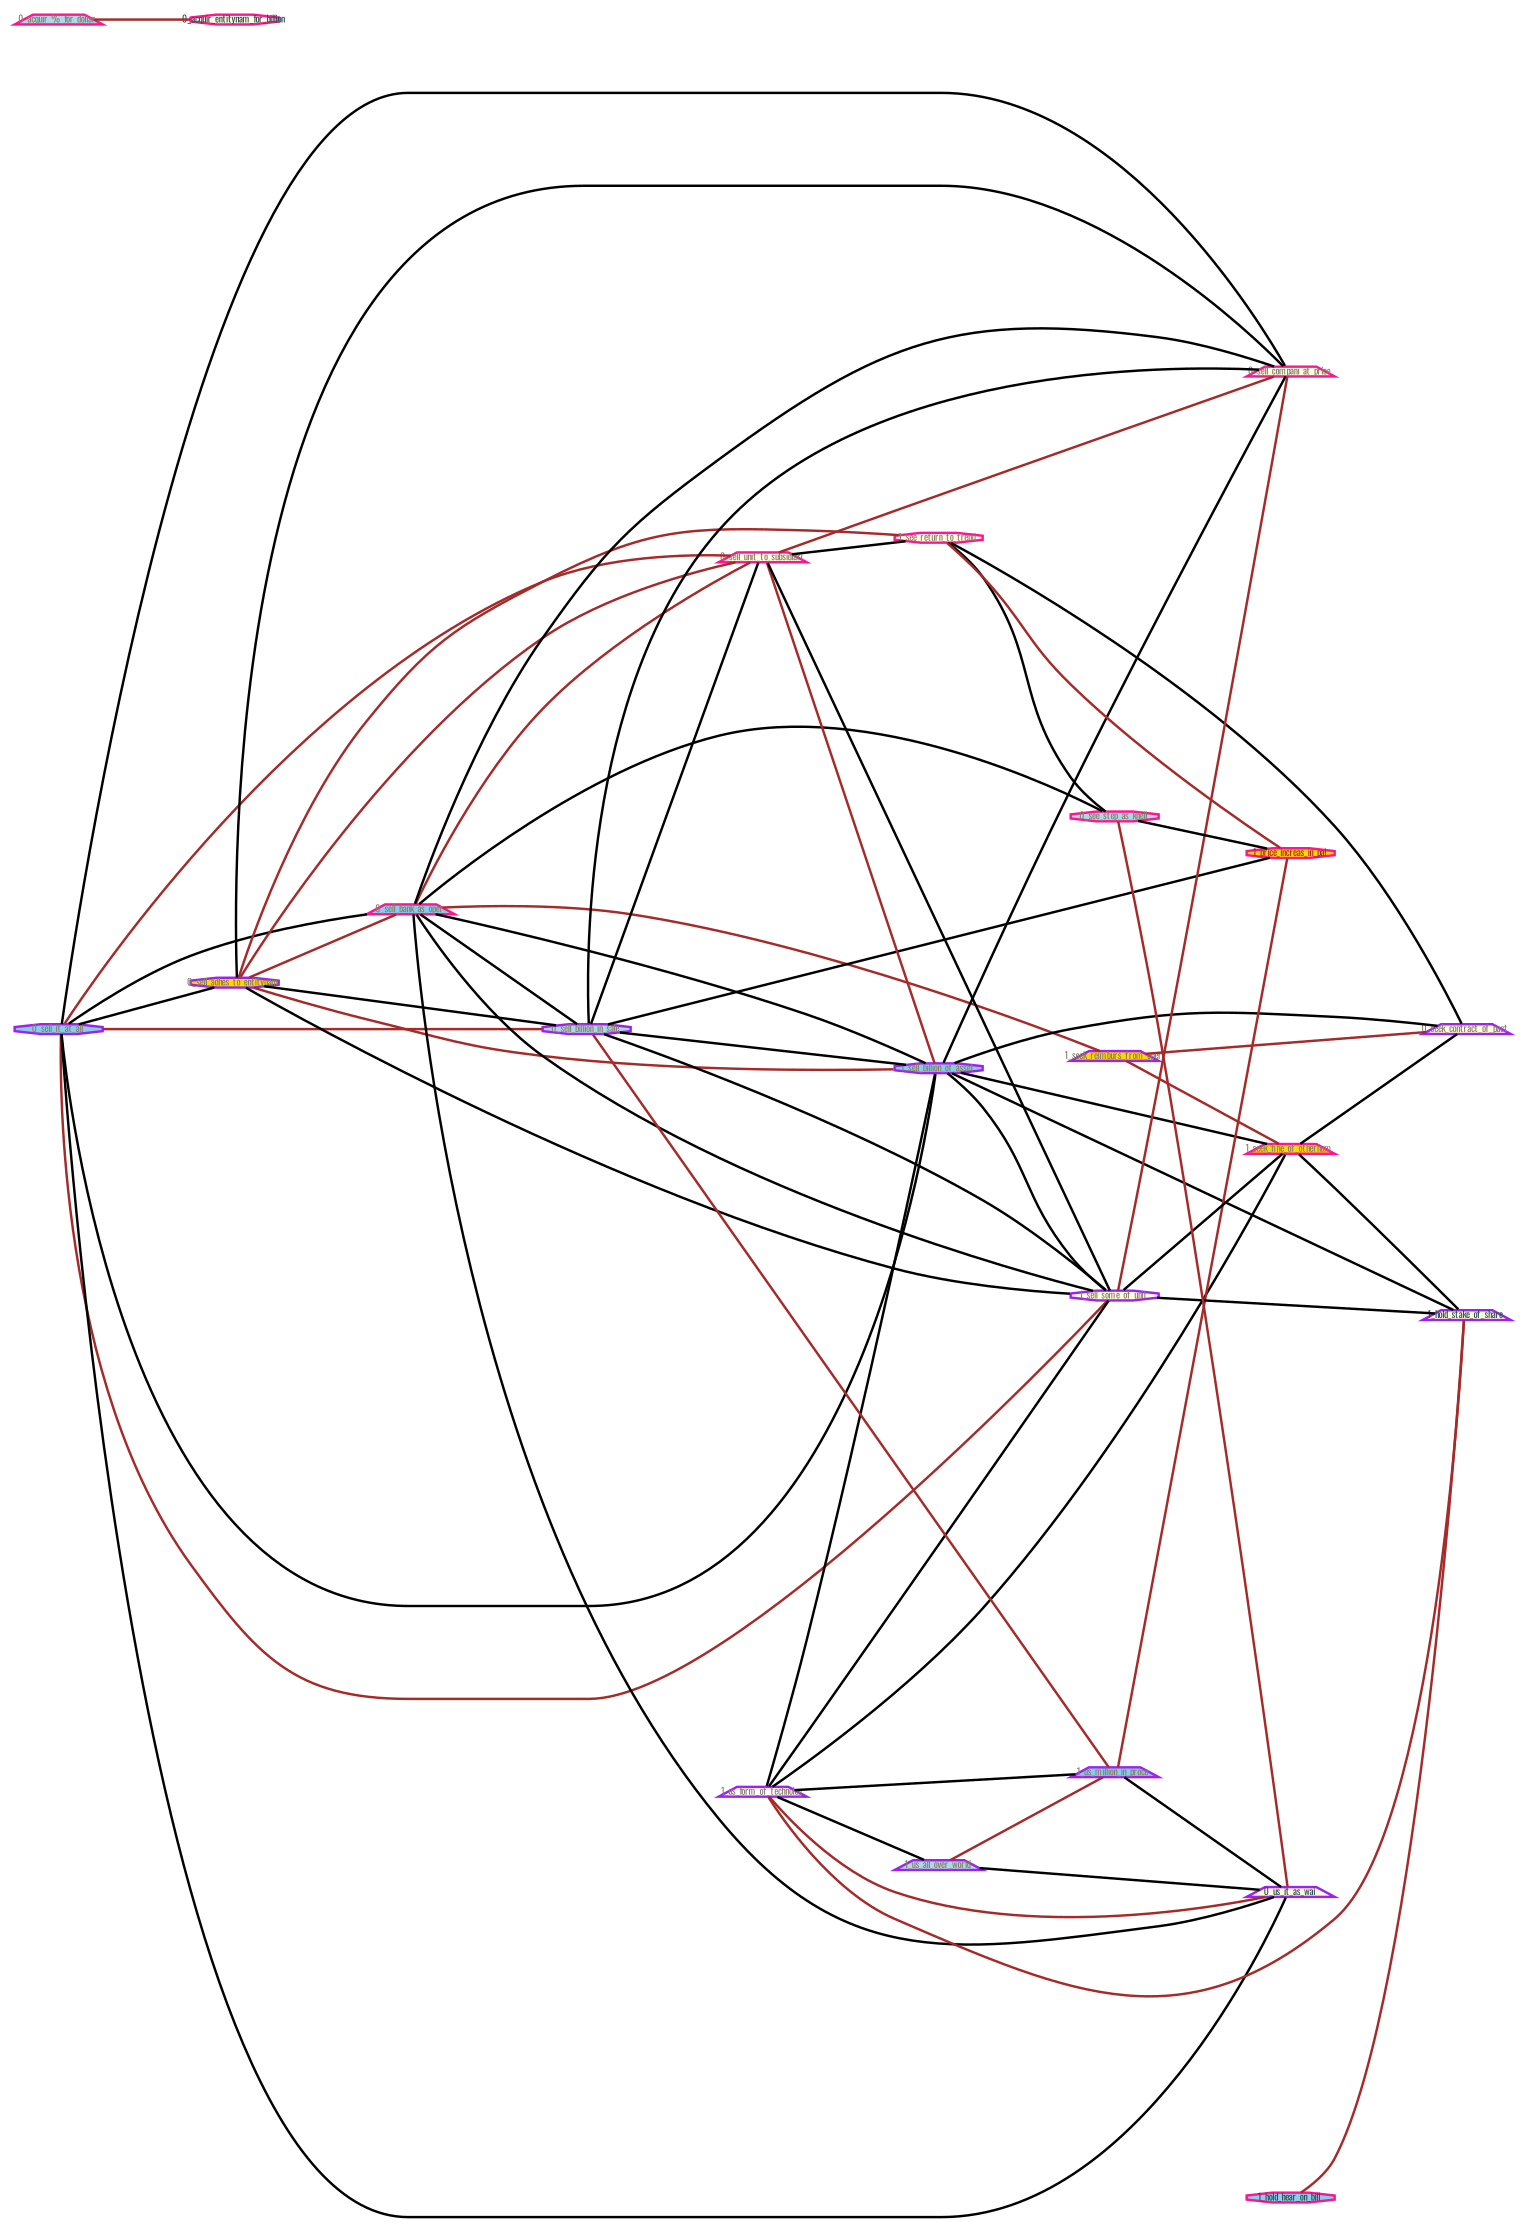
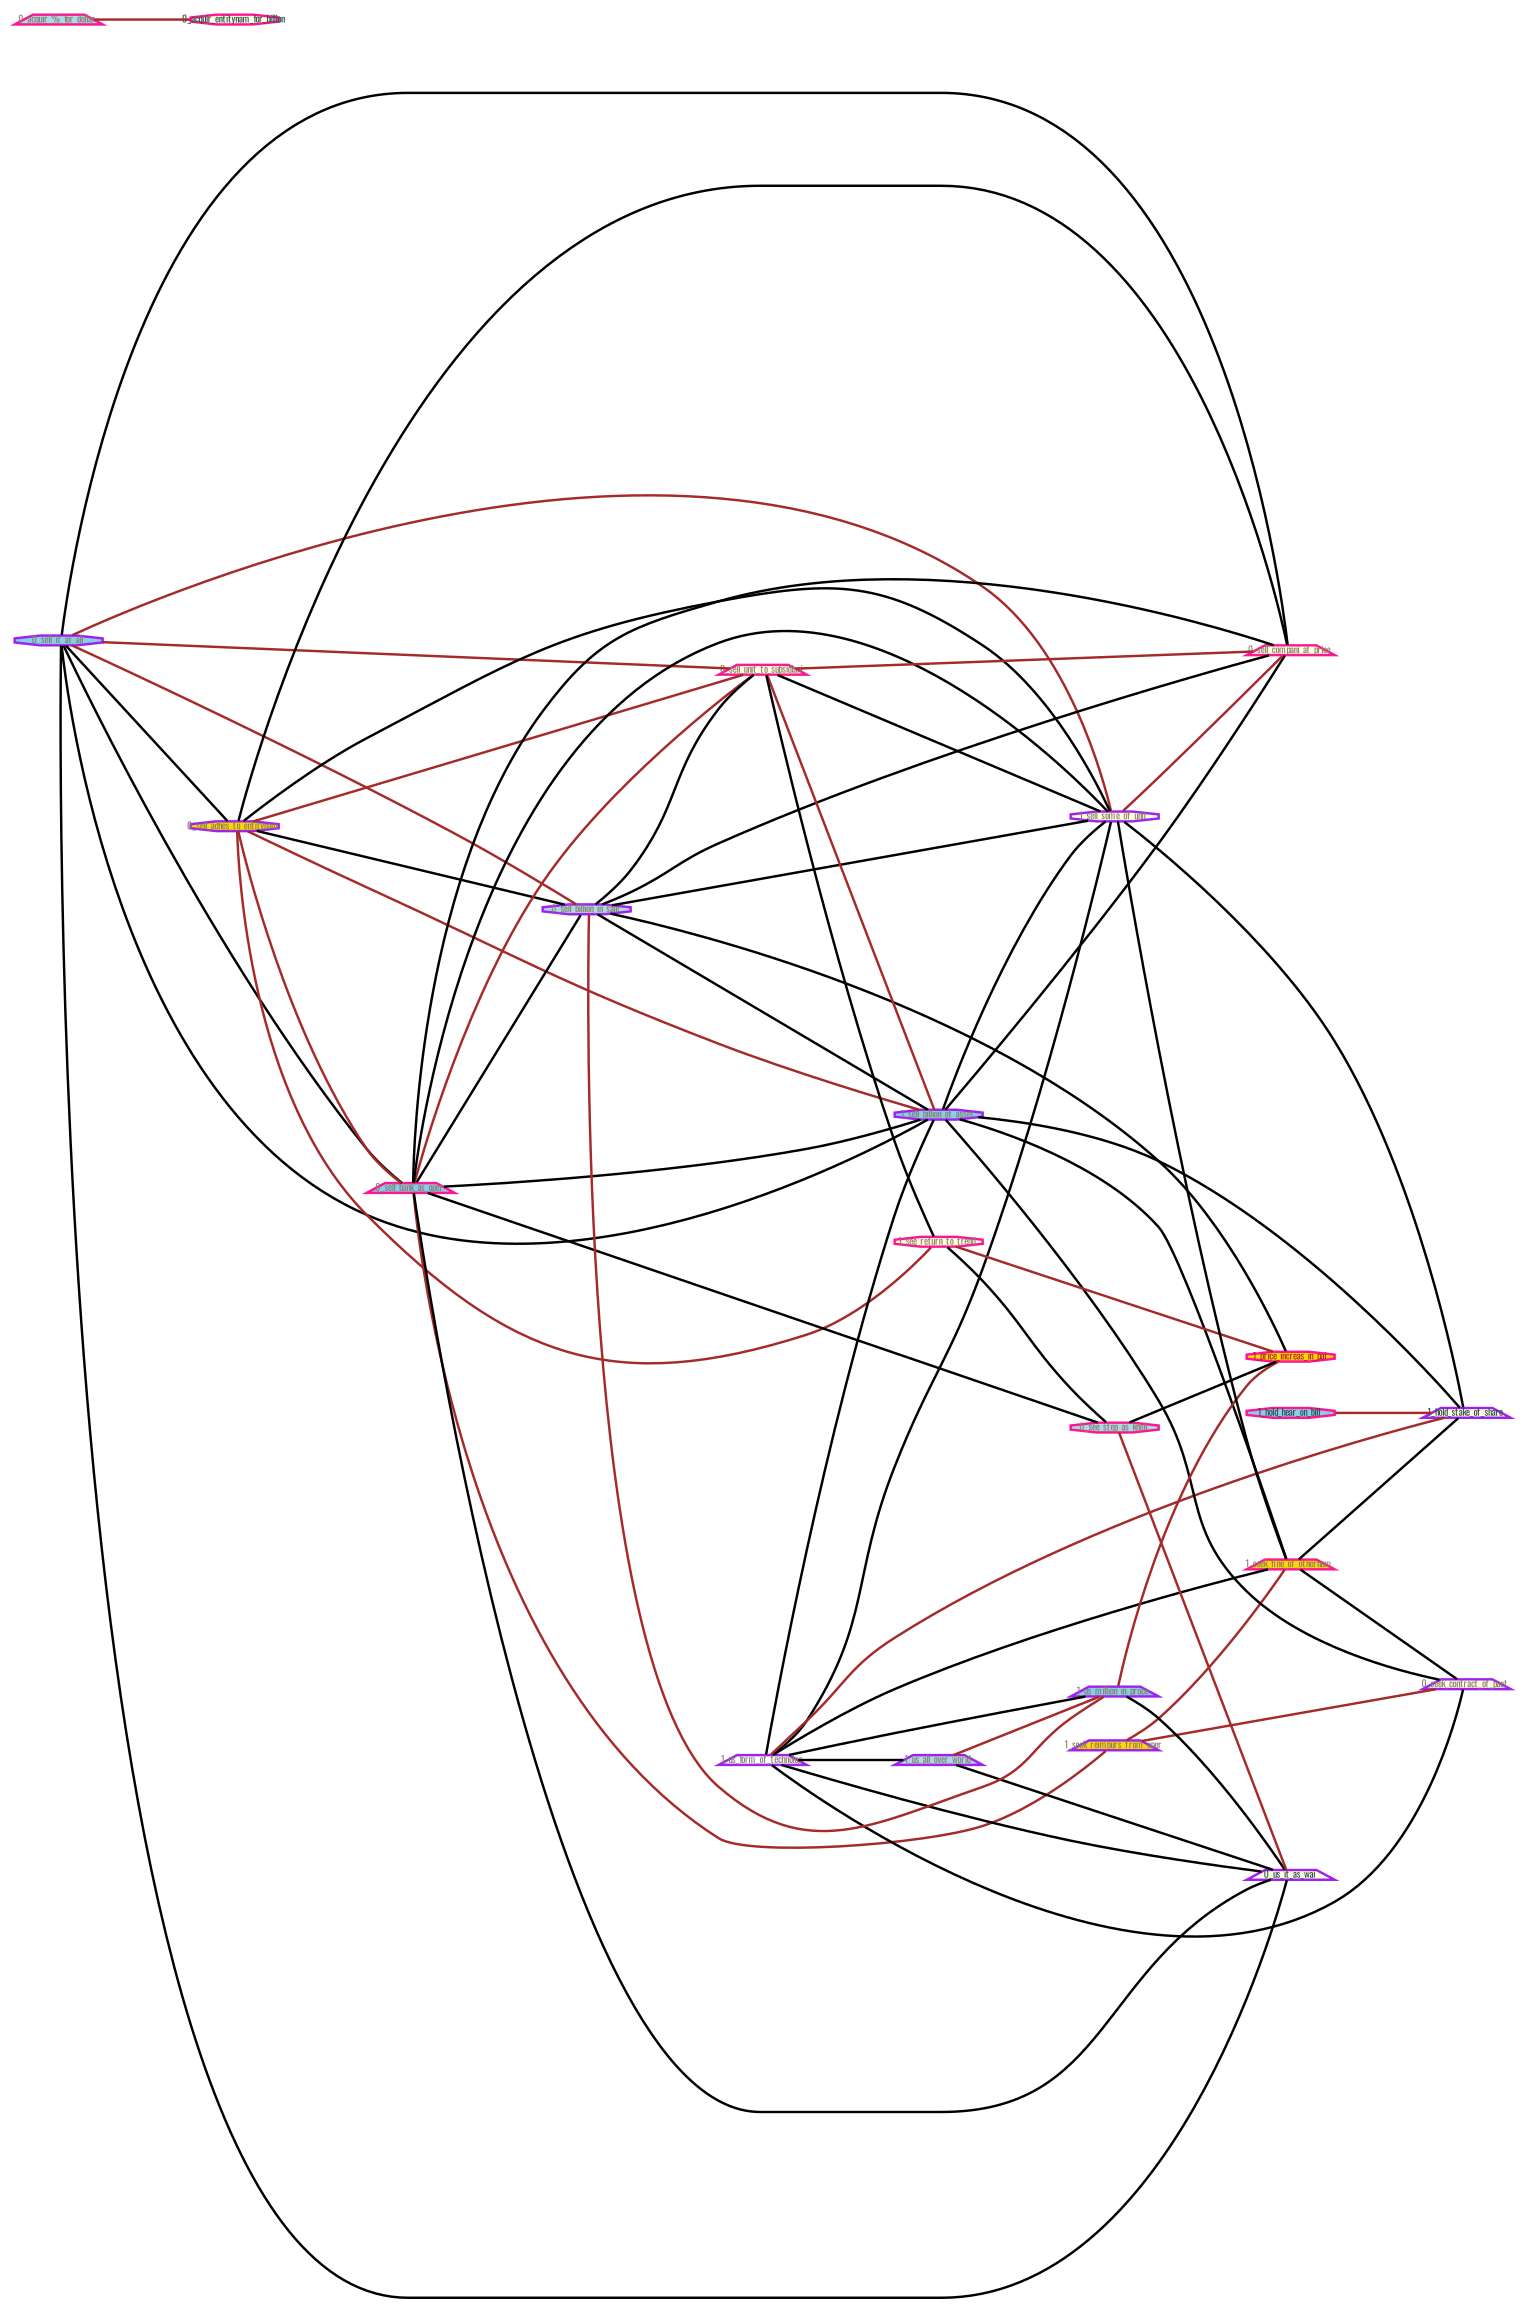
  graph {
    fontname=Oswald
    rankdir=LR
    node [color=purple fillcolor=lightyellow fixedsize=true fontcolor="#8b7d6b" fontname=Oswald fontsize=4 shape=trapezium style=filled]
    edge [color=black fontname=Oswald w=1]
    "0_sell_it_at_all " [fillcolor=skyblue height=.06 shape=octagon width=.5]
    "0_acquir_%_for_dollar " [color=deeppink fillcolor=lightblue height=.06 width=.5]
    "0_sell_adhes_to_entitynam " [fillcolor=gold height=.06 shape=octagon width=.5]
    "0_sell_bank_as_oper " [color=deeppink fillcolor=skyblue height=.06 width=.5]
    "1_us_form_of_technolog " [fillcolor=white height=.06 width=.5]
    "1_us_all_over_world " [fillcolor=lightblue height=.06 width=.5]
    "1_seek_reimburs_from_oper " [fillcolor=gold height=.06 width=.5]
    "0_sell_billion_in_sale " [fillcolor=lightblue height=.06 shape=octagon width=.5]
    "0_sell_unit_to_subsidiari " [color=deeppink height=.06 width=.5]
    "1_sell_billion_of_asset " [fillcolor=skyblue height=.06 shape=octagon width=.5]
    "1_us_million_in_proce " [fillcolor=skyblue height=.06 width=.5]
    "1_see_return_to_trend " [color=deeppink height=.06 shape=octagon width=.5]
    "1_sell_some_of_unit " [height=.06 shape=octagon width=.5]
    "0_see_step_as_knell " [color=deeppink fillcolor=lightblue height=.06 shape=octagon width=.5]
    "0_sell_compani_at_price " [color=deeppink height=.06 width=.5]
    "1_seek_fine_of_othernum " [color=deeppink fillcolor=gold height=.06 width=.5]
    "0_seek_contract_of_pact " [height=.06 width=.5]
    n18 [color=deeppink fillcolor=gold fontcolor="#b22222" height=.06 label="1_price_increas_in_pai" shape=octagon width=.5]
    "0_us_it_as_wai " [fontcolor="#2f4f4f" height=.06 width=.5]
    "0_acquir_entitynam_for_billion " [color=deeppink fontcolor="#2f4f4f" height=.06 shape=octagon width=.5]
    "1_hold_stake_of_share " [fontcolor="#2f4f4f" height=.06 width=.5]
    "1_hold_hear_on_bill " [color=deeppink fillcolor=skyblue fontcolor="#2f4f4f" height=.06 shape=octagon width=.5]
    subgraph sub_1 {
      "0_sell_it_at_all "
      "0_acquir_%_for_dollar "
      "0_sell_adhes_to_entitynam "
      "0_sell_bank_as_oper "
      "1_us_form_of_technolog "
      "1_us_all_over_world "
      "1_seek_reimburs_from_oper "
      "0_sell_billion_in_sale "
      "0_sell_unit_to_subsidiari "
      "1_sell_billion_of_asset "
      "1_us_million_in_proce "
      "1_see_return_to_trend "
      "1_sell_some_of_unit "
      "0_see_step_as_knell "
      "0_sell_compani_at_price "
      "1_seek_fine_of_othernum "
    }
    subgraph sub_2 {
      "0_seek_contract_of_pact "
      n18
    }
    "0_sell_it_at_all " -- "0_sell_adhes_to_entitynam "
    "0_sell_it_at_all " -- "0_sell_bank_as_oper "
    "0_sell_it_at_all " -- "0_sell_billion_in_sale " [color=brown]
    "0_sell_it_at_all " -- "0_sell_unit_to_subsidiari " [color=brown]
    "0_sell_it_at_all " -- "1_sell_billion_of_asset "
    "0_sell_it_at_all " -- "1_sell_some_of_unit " [color=brown]
    "0_sell_it_at_all " -- "0_sell_compani_at_price " [w=2]
    "0_sell_it_at_all " -- "0_us_it_as_wai "
    "0_acquir_%_for_dollar " -- "0_acquir_entitynam_for_billion " [color=brown w=2]
    "0_sell_adhes_to_entitynam " -- "0_sell_bank_as_oper " [color=brown]
    "0_sell_adhes_to_entitynam " -- "0_sell_billion_in_sale "
    "0_sell_adhes_to_entitynam " -- "0_sell_unit_to_subsidiari " [color=brown w=2]
    "0_sell_adhes_to_entitynam " -- "1_sell_billion_of_asset " [color=brown]
    "0_sell_adhes_to_entitynam " -- "1_see_return_to_trend " [color=brown]
    "0_sell_adhes_to_entitynam " -- "1_sell_some_of_unit "
    "0_sell_adhes_to_entitynam " -- "0_sell_compani_at_price "
    "0_sell_bank_as_oper " -- "1_seek_reimburs_from_oper " [color=brown]
    "0_sell_bank_as_oper " -- "0_sell_billion_in_sale "
    "0_sell_bank_as_oper " -- "0_sell_unit_to_subsidiari " [color=brown]
    "0_sell_bank_as_oper " -- "1_sell_billion_of_asset "
    "0_sell_bank_as_oper " -- "1_sell_some_of_unit "
    "0_sell_bank_as_oper " -- "0_see_step_as_knell "
    "0_sell_bank_as_oper " -- "0_sell_compani_at_price "
    "0_sell_bank_as_oper " -- "0_us_it_as_wai "
    "1_us_form_of_technolog " -- "1_us_all_over_world "
    "1_us_form_of_technolog " -- "1_sell_billion_of_asset "
    "1_us_form_of_technolog " -- "1_us_million_in_proce "
    "1_us_form_of_technolog " -- "1_sell_some_of_unit "
    "1_us_form_of_technolog " -- "1_seek_fine_of_othernum "
-   "1_see_return_to_trend " -- "0_seek_contract_of_pact "
-   "1_us_form_of_technolog " -- "0_us_it_as_wai " [color=brown]
+   "1_us_form_of_technolog " -- "0_seek_contract_of_pact "
+   "1_us_form_of_technolog " -- "0_us_it_as_wai "
    "1_us_form_of_technolog " -- "1_hold_stake_of_share " [color=brown]
    "1_us_all_over_world " -- "1_us_million_in_proce " [color=brown]
    "1_us_all_over_world " -- "0_us_it_as_wai "
    "1_seek_reimburs_from_oper " -- "1_seek_fine_of_othernum " [color=brown]
    "1_seek_reimburs_from_oper " -- "0_seek_contract_of_pact " [color=brown]
    "0_sell_billion_in_sale " -- "0_sell_unit_to_subsidiari "
    "0_sell_billion_in_sale " -- "1_sell_billion_of_asset " [w=2]
    "0_sell_billion_in_sale " -- "1_us_million_in_proce " [color=brown]
    "0_sell_billion_in_sale " -- "1_sell_some_of_unit "
    "0_sell_billion_in_sale " -- "0_sell_compani_at_price "
    "0_sell_billion_in_sale " -- n18
    "0_sell_unit_to_subsidiari " -- "1_sell_billion_of_asset " [color=brown]
    "0_sell_unit_to_subsidiari " -- "1_see_return_to_trend "
    "0_sell_unit_to_subsidiari " -- "1_sell_some_of_unit "
    "0_sell_unit_to_subsidiari " -- "0_sell_compani_at_price " [color=brown]
    "1_sell_billion_of_asset " -- "1_sell_some_of_unit " [w=2]
    "1_sell_billion_of_asset " -- "0_sell_compani_at_price "
    "1_sell_billion_of_asset " -- "1_seek_fine_of_othernum "
    "1_sell_billion_of_asset " -- "0_seek_contract_of_pact "
    "1_sell_billion_of_asset " -- "1_hold_stake_of_share "
    "1_us_million_in_proce " -- n18 [color=brown]
    "1_us_million_in_proce " -- "0_us_it_as_wai "
    "1_see_return_to_trend " -- "0_see_step_as_knell "
    "1_see_return_to_trend " -- n18 [color=brown]
    "1_sell_some_of_unit " -- "0_sell_compani_at_price " [color=brown]
    "1_sell_some_of_unit " -- "1_seek_fine_of_othernum "
    "1_sell_some_of_unit " -- "1_hold_stake_of_share "
    "0_see_step_as_knell " -- n18
    "0_see_step_as_knell " -- "0_us_it_as_wai " [color=brown]
    "1_seek_fine_of_othernum " -- "0_seek_contract_of_pact " [w=2]
    "1_seek_fine_of_othernum " -- "1_hold_stake_of_share "
    "1_hold_hear_on_bill " -- "1_hold_stake_of_share " [color=brown]
  }
